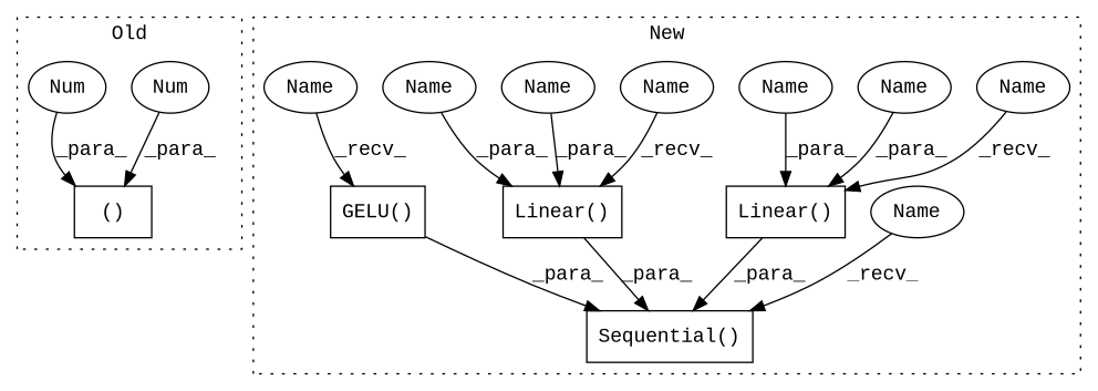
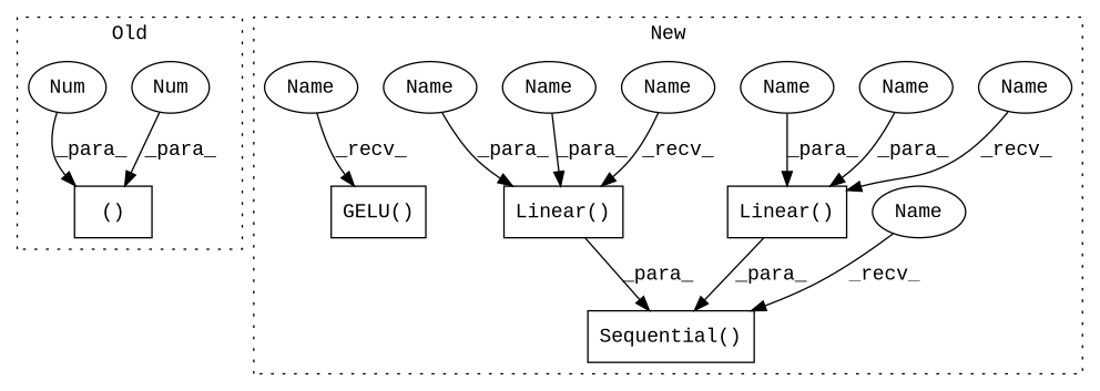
  digraph {
    fontname="Liberation Mono"
    node [a=87 l=9 s=2172 shape=ellipse fontname="Liberation Mono"]
    edge [fontname="Liberation Mono"]
    n1 [a=54 l=4 label="()" s=2292 shape=box]
    n2 [a=76 l=1 label=Num s=2295]
    n3 [a=76 l=1 label=Num s=2293]
    n4 [a=75 label="GELU()" shape=box]
    n5 [a=75 l="10,1" label="Linear()" s="2123,2153" shape=box]
    n6 [a=75 l="10,1" label="Linear()" s="2532,2562" shape=box]
    n7 [a=75 l="31,14" label="Sequential()" s="2051,2563" shape=box]
    n8 [label=Name s=2553]
    n9 [label=Name s=2144]
    n10 [label=Name s=2133]
    n11 [label=Name s=2542]
    n12 [l=2 label=Name s=2051]
    n13 [l=2 label=Name s=2123]
    n14 [l=2 label=Name s=2532]
    n15 [l=2 label=Name]
    subgraph cluster_1 {
      label=Old
      style=dotted
      n1
      n2
      n3
    }
    subgraph cluster_2 {
      label=New
      style=dotted
      n4
      n5
      n6
      n7
      n8
      n9
      n10
      n11
      n12
      n13
      n14
      n15
    }
    n2 -> n1 [label=_para_]
    n3 -> n1 [label=_para_]
-   n4 -> n7 [label=_para_]
    n5 -> n7 [label=_para_]
    n6 -> n7 [label=_para_]
    n8 -> n6 [label=_para_]
    n9 -> n5 [label=_para_]
    n10 -> n5 [label=_para_]
    n11 -> n6 [label=_para_]
    n12 -> n7 [label=_recv_]
    n13 -> n5 [label=_recv_]
    n14 -> n6 [label=_recv_]
    n15 -> n4 [label=_recv_]
  }
